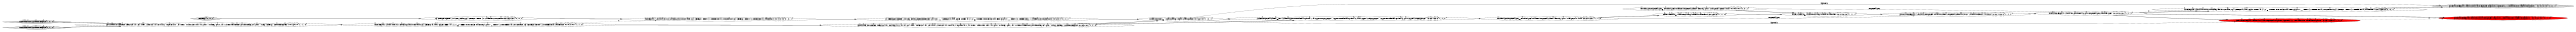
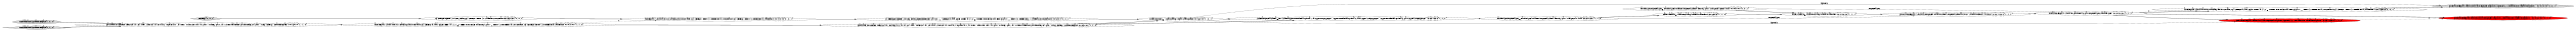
  digraph {
    rankdir=LR
    node [fillcolor=white shape=ellipse style=filled]
    edge [style=bold]
    n1 [label="sql(\"CREATE TABLE %s USING iceberg AS SELECT * FROM %s\",tableName,sourceName)@@@3@@@['0', '0', '1']"]
    n2 [label="assertEquals(\"Should have rows matching the source table\",sql(\"SELECT * FROM %s ORDER BY id\",sourceName),sql(\"SELECT * FROM %s ORDER BY id\",tableName))@@@4@@@['0', '0', '1']"]
    n3 [label="sql(\"REPLACE TABLE %s USING iceberg PARTITIONED BY (part) AS \" + \"SELECT id, data, CASE WHEN (id %% 2) = 0 THEN 'even' ELSE 'odd' END AS part \" + \"FROM %s ORDER BY 3, 1\",tableName,sourceName)@@@5@@@['0', '0', '1']"]
    n4 [fillcolor=red label="Assert.assertEquals(\"Table should have expected snapshots\",isAtomic? 2: 1,Iterables.size(rtasTable.snapshots()))@@@13@@@['1', '0', '0']"]
    n5 [fillcolor=red label="Assert.assertEquals(\"Table should have expected snapshots\",2,Iterables.size(rtasTable.snapshots()))@@@12@@@['0', '1', '0']"]
    n6 [label="boolean isAtomic = !\"spark_catalog\".equals(catalogName)@@@6@@@['1', '0', '1']"]
    n7 [label="Schema expectedSchema = new Schema(Types.NestedField.optional(1,\"id\",Types.LongType.get()),Types.NestedField.optional(2,\"data\",Types.StringType.get()),Types.NestedField.optional(3,\"part\",Types.StringType.get()))@@@7@@@['1', '1', '1']"]
    n8 [fillcolor=lightgray label="Assert.assertEquals(\"Table should have expected snapshots\",isAtomic? 2: 1,Iterables.size(rtasTable.snapshots()))@@@14@@@['0', '0', '1']"]
    n9 [label="PartitionSpec expectedSpec = PartitionSpec.builderFor(expectedSchema).identity(\"part\").withSpecId(0).build()@@@7@@@['1', '1', '0']"]
    n10 [label="Assert.assertEquals(\"Should be partitioned by part\",expectedSpec,rtasTable.spec())@@@12@@@['1', '1', '1']"]
    n11 [label="assertEquals(\"Should have rows matching the source table\",sql(\"SELECT id, data, CASE WHEN (id %% 2) = 0 THEN 'even' ELSE 'odd' END AS part \" + \"FROM %s ORDER BY id\",sourceName),sql(\"SELECT * FROM %s ORDER BY id\",tableName))@@@13@@@['0', '0', '1']"]
    n12 [label="Table rtasTable = validationCatalog.loadTable(tableIdent)@@@8@@@['1', '1', '0']"]
    n13 [label="Assert.assertEquals(\"Should have expected nullable schema\",expectedSchema.asStruct(),rtasTable.schema().asStruct())@@@11@@@['1', '1', '1']"]
-   n14 [fillcolor=lightgray label="testDataFrameV2CreateOrReplace['1', '0', '0']" shape=diamond]
+   n14 [fillcolor=lightgray label="testDataFrameV2CreateOrReplace['1', '0', '0']"]
    n15 [label="spark.table(sourceName).select(col(\"id\"),col(\"data\"),when(col(\"id\").mod(lit(2)).equalTo(lit(0)),lit(\"even\")).otherwise(\"odd\").as(\"part\")).orderBy(\"part\",\"id\").writeTo(tableName).partitionedBy(col(\"part\")).using(\"iceberg\").createOrReplace()@@@3@@@['1', '1', '0']"]
    n16 [label="assertEquals(\"Should have rows matching the source table\",sql(\"SELECT id, data, CASE WHEN (id %% 2) = 0 THEN 'even' ELSE 'odd' END AS part \" + \"FROM %s ORDER BY id\",sourceName),sql(\"SELECT * FROM %s ORDER BY id\",tableName))@@@4@@@['1', '1', '0']"]
    n17 [fillcolor=lightgray label="testRTAS['0', '0', '1']" shape=diamond]
    n18 [label="Table rtasTable = validationCatalog.loadTable(tableIdent)@@@10@@@['1', '1', '1']"]
    n19 [label="PartitionSpec expectedSpec = PartitionSpec.builderFor(expectedSchema).identity(\"part\").withSpecId(specId).build()@@@9@@@['0', '0', '1']"]
    n20 [label="spark.table(sourceName).select(col(\"id\").multiply(lit(2)).as(\"id\"),col(\"data\")).select(col(\"id\"),col(\"data\"),when(col(\"id\").mod(lit(2)).equalTo(lit(0)),lit(\"even\")).otherwise(\"odd\").as(\"part\")).orderBy(\"part\",\"id\").writeTo(tableName).partitionedBy(col(\"part\")).using(\"iceberg\").createOrReplace()@@@5@@@['1', '1', '0']"]
    n21 [fillcolor=lightgray label="testDataFrameV2CreateOrReplace['0', '1', '0']" shape=diamond]
    n1 -> n2
    n2 -> n3
    n3 -> n6
    n4 -> n5 [label=0 style=dashed]
    n6 -> n4 [label=isAtomic style=solid]
    n6 -> n7
    n6 -> n8 [label=isAtomic style=solid]
    n7 -> n9
    n9 -> n12
    n9 -> n13 [label=expectedSpec style=solid]
    n10 -> n4
    n10 -> n5
    n10 -> n11 [label=0 style=dashed]
    n10 -> n11
    n11 -> n8
    n12 -> n18
    n13 -> n10
    n14 -> n15
    n15 -> n16
    n16 -> n2 [label=0 style=dashed]
    n16 -> n20
    n17 -> n1
    n18 -> n13
    n19 -> n10 [label=expectedSpec style=solid]
    n19 -> n18
    n20 -> n6
    n20 -> n7
    n21 -> n15
  }
